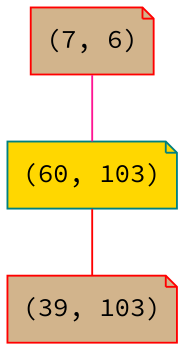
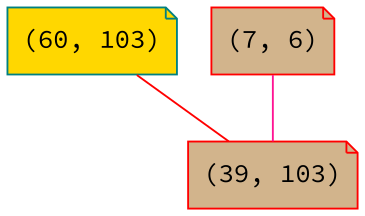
  graph {
    fontname="Source Code Pro"
    node [color=red fillcolor=tan fontname="Source Code Pro" shape=note style=filled]
    edge [fontname="Source Code Pro"]
    "(60, 103)" [color=teal fillcolor=gold]
    "(7, 6)"
    "(39, 103)"
    "(60, 103)" -- "(39, 103)" [color=red weight=1]
-   "(7, 6)" -- "(60, 103)" [color=deeppink weight=2]
+   "(7, 6)" -- "(39, 103)" [color=deeppink weight=2]
  }
